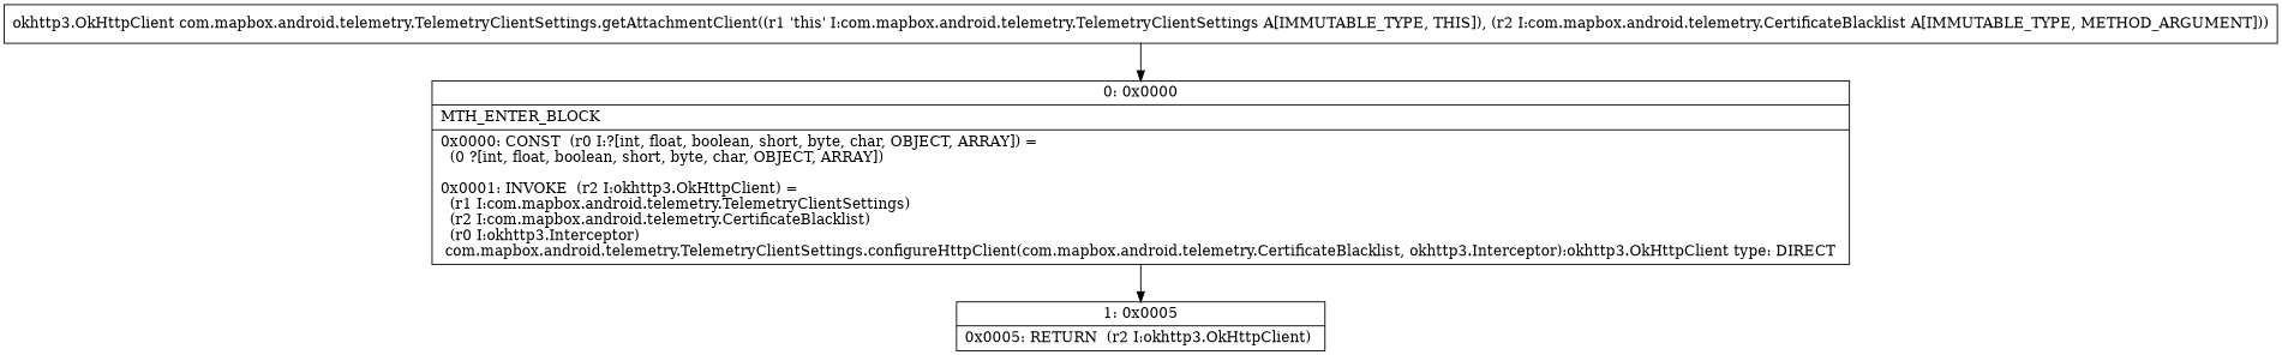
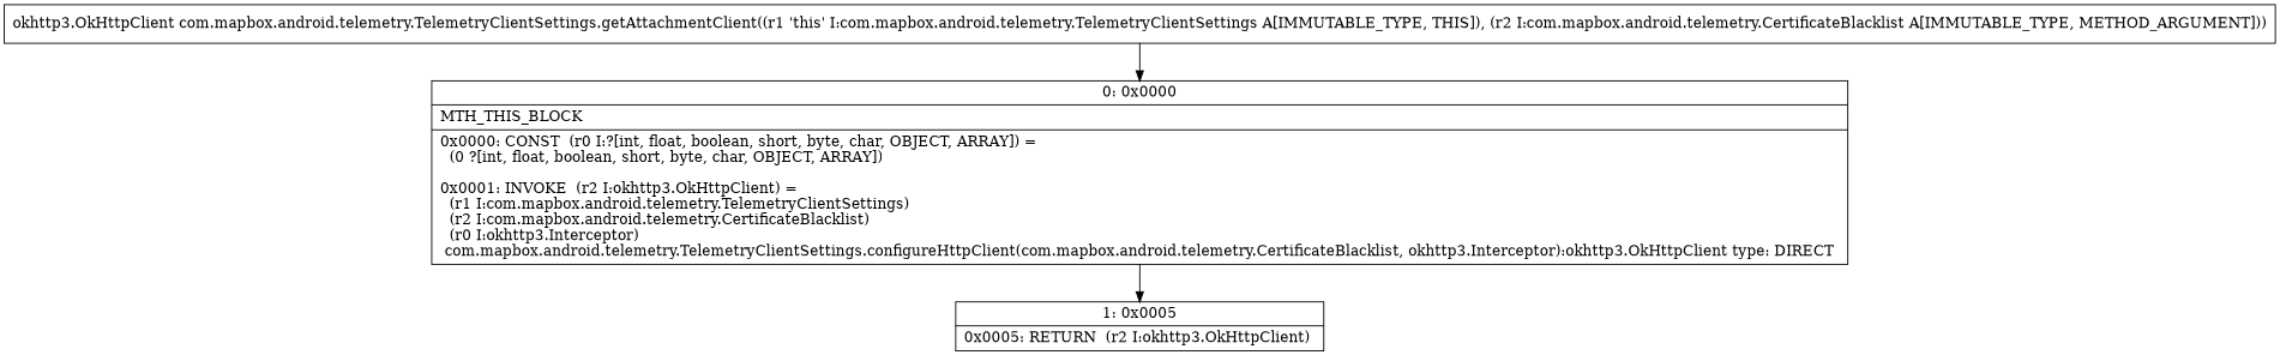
  digraph {
    node [shape=record]
-   n1 [label="{0\:\ 0x0000|MTH_ENTER_BLOCK\l|0x0000: CONST  (r0 I:?[int, float, boolean, short, byte, char, OBJECT, ARRAY]) = \l  (0 ?[int, float, boolean, short, byte, char, OBJECT, ARRAY])\l \l0x0001: INVOKE  (r2 I:okhttp3.OkHttpClient) = \l  (r1 I:com.mapbox.android.telemetry.TelemetryClientSettings)\l  (r2 I:com.mapbox.android.telemetry.CertificateBlacklist)\l  (r0 I:okhttp3.Interceptor)\l com.mapbox.android.telemetry.TelemetryClientSettings.configureHttpClient(com.mapbox.android.telemetry.CertificateBlacklist, okhttp3.Interceptor):okhttp3.OkHttpClient type: DIRECT \l}"]
+   n1 [label="{0\:\ 0x0000|MTH_THIS_BLOCK\l|0x0000: CONST  (r0 I:?[int, float, boolean, short, byte, char, OBJECT, ARRAY]) = \l  (0 ?[int, float, boolean, short, byte, char, OBJECT, ARRAY])\l \l0x0001: INVOKE  (r2 I:okhttp3.OkHttpClient) = \l  (r1 I:com.mapbox.android.telemetry.TelemetryClientSettings)\l  (r2 I:com.mapbox.android.telemetry.CertificateBlacklist)\l  (r0 I:okhttp3.Interceptor)\l com.mapbox.android.telemetry.TelemetryClientSettings.configureHttpClient(com.mapbox.android.telemetry.CertificateBlacklist, okhttp3.Interceptor):okhttp3.OkHttpClient type: DIRECT \l}"]
    n2 [label="{1\:\ 0x0005|0x0005: RETURN  (r2 I:okhttp3.OkHttpClient) \l}"]
    n3 [label="{okhttp3.OkHttpClient com.mapbox.android.telemetry.TelemetryClientSettings.getAttachmentClient((r1 'this' I:com.mapbox.android.telemetry.TelemetryClientSettings A[IMMUTABLE_TYPE, THIS]), (r2 I:com.mapbox.android.telemetry.CertificateBlacklist A[IMMUTABLE_TYPE, METHOD_ARGUMENT])) }"]
    n1 -> n2
    n3 -> n1
  }
